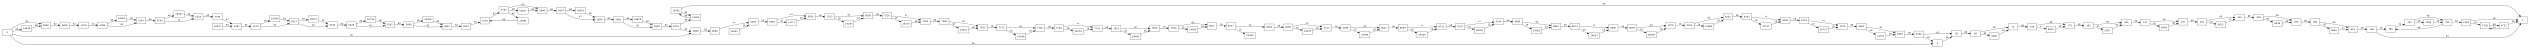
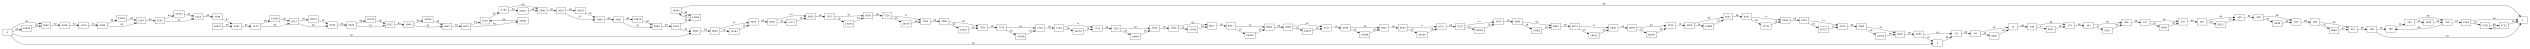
  digraph {
    fontname="Source Code Pro"
    rankdir=LR
    node [fontname="Source Code Pro" shape=rectangle]
    edge [fontname="Source Code Pro"]
    2
    28
    64
    91
    9505
    148
    175
    9531
    181
    208
    9557
    217
    247
    9586
    283
    310
    9612
    328
    355
    9638
    385
    412
    9664
    486
    1
    786
    792
    795
    1399
    2163
    4728
    4732
    4998
    5025
    5070
    5094
    5154
    10451
    5202
    5253
    10501
    5340
    5367
    5373
    10527
    5427
    10580
    5520
    10672
    5529
    5592
    10734
    5640
    5667
    10760
    5697
    5739
    10801
    5781
    5808
    10827
    5853
    5880
    10853
    5882
    5909
    10879
    5976
    6649
    13456
    6668
    13481
    6695
    14191
    6803
    6830
    14217
    6923
    6950
    14243
    7226
    7262
    14278
    7590
    7635
    14322
    7725
    7752
    14348
    7764
    7791
    14374
    7923
    7950
    14400
    7990
    8017
    14426
    8037
    8064
    14452
    8286
    8313
    14478
    8598
    8625
    14504
    8694
    8721
    14530
    8737
    8764
    14556
    8805
    8832
    14582
    8874
    8926
    14633
    8949
    8976
    14659
    9225
    9252
    14685
    9267
    9294
    14711
    9351
    9378
    14737
    9402
    9429
    14763
    9453
    10348
    0
    2 -> 28 [label=46]
    28 -> 64 [label=88]
    64 -> 91 [label=46]
    64 -> 9505 [label=42]
    91 -> 148 [label=88]
    9505 -> 91 [label=42]
    148 -> 175 [label=46]
    148 -> 9531 [label=42]
    175 -> 181 [label=88]
    9531 -> 175 [label=42]
    181 -> 208 [label=46]
    181 -> 9557 [label=42]
    208 -> 217 [label=88]
    9557 -> 208 [label=42]
    217 -> 247 [label=46]
    217 -> 9586 [label=42]
    247 -> 283 [label=88]
    9586 -> 247 [label=42]
    283 -> 310 [label=46]
    283 -> 9612 [label=42]
    310 -> 328 [label=88]
    9612 -> 310 [label=42]
    328 -> 355 [label=46]
    328 -> 9638 [label=42]
    355 -> 385 [label=88]
    9638 -> 355 [label=42]
    385 -> 412 [label=46]
    385 -> 9664 [label=42]
    412 -> 486 [label=88]
    9664 -> 412 [label=42]
    486 -> 1 [label=42]
    486 -> 786 [label=46]
    786 -> 792 [label=92]
    792 -> 795 [label=46]
    792 -> 1399 [label=46]
    795 -> 786 [label=46]
    795 -> 2163 [label=46]
    1399 -> 795 [label=46]
    2163 -> 1 [label=16]
    2163 -> 4728 [label=30]
    4728 -> 4732 [label=60]
    4732 -> 1 [label=30]
    4732 -> 4728 [label=30]
    4998 -> 5025 [label=82]
    5025 -> 5070 [label=42]
    5070 -> 5094 [label=82]
    5094 -> 5154 [label=42]
    5094 -> 10451 [label=40]
    5154 -> 5202 [label=82]
    10451 -> 5154 [label=40]
    5202 -> 5253 [label=42]
    5202 -> 10501 [label=40]
    5253 -> 5340 [label=82]
    10501 -> 5253 [label=40]
    5340 -> 5367 [label=42]
    5367 -> 5373 [label=82]
    5373 -> 5427 [label=42]
    5373 -> 10580 [label=40]
    10527 -> 5367 [label=40]
    5427 -> 5520 [label=42]
    5427 -> 10672 [label=40]
    10580 -> 5427 [label=40]
    5520 -> 5529 [label=82]
    10672 -> 5520 [label=40]
    5529 -> 5592 [label=42]
    5529 -> 10734 [label=40]
    5592 -> 5640 [label=82]
    10734 -> 5592 [label=40]
    5640 -> 5667 [label=42]
    5640 -> 10760 [label=40]
    5667 -> 5697 [label=82]
    10760 -> 5667 [label=40]
    5697 -> 5739 [label=42]
-   5781 -> 10801 [label=40]
+   5697 -> 10801 [label=40]
    5739 -> 5781 [label=82]
    10801 -> 5739 [label=40]
    5781 -> 5808 [label=42]
    5781 -> 10827 [label=40]
    5808 -> 5853 [label=82]
    10827 -> 5808 [label=40]
    5853 -> 5880 [label=42]
    5853 -> 10853 [label=40]
    5880 -> 5882 [label=82]
    10853 -> 5880 [label=40]
    5882 -> 5909 [label=42]
    5882 -> 10879 [label=40]
    5909 -> 5976 [label=82]
    10879 -> 5909 [label=40]
    5976 -> 6649 [label=42]
    5976 -> 13456 [label=40]
    6649 -> 6668 [label=58]
    13456 -> 13481 [label=80]
    6668 -> 6695 [label=42]
+   6668 -> 14191 [label=16]
    13481 -> 1 [label=40]
    13481 -> 13456 [label=40]
    6695 -> 6803 [label=58]
    14191 -> 6695 [label=16]
    6803 -> 6830 [label=42]
    6803 -> 14217 [label=16]
    6830 -> 6923 [label=58]
    14217 -> 6830 [label=16]
    6923 -> 6950 [label=42]
    6923 -> 14243 [label=16]
    6950 -> 7226 [label=58]
    14243 -> 6950 [label=16]
    7226 -> 7262 [label=42]
    7226 -> 14278 [label=16]
    7262 -> 7590 [label=58]
    14278 -> 7262 [label=16]
    7590 -> 7635 [label=42]
    7590 -> 14322 [label=16]
    7635 -> 7725 [label=58]
    14322 -> 7635 [label=16]
    7725 -> 7752 [label=42]
    7725 -> 14348 [label=16]
    7752 -> 7764 [label=58]
    14348 -> 7752 [label=16]
    7764 -> 7791 [label=42]
    7764 -> 14374 [label=16]
    7791 -> 7923 [label=58]
    14374 -> 7791 [label=16]
    7923 -> 7950 [label=42]
    7923 -> 14400 [label=16]
    7950 -> 7990 [label=58]
    14400 -> 7950 [label=16]
    7990 -> 8017 [label=42]
    7990 -> 14426 [label=16]
    8017 -> 8037 [label=58]
    14426 -> 8017 [label=16]
    8037 -> 8064 [label=42]
    8037 -> 14452 [label=16]
    8064 -> 8286 [label=58]
+   14452 -> 8064 [label=16]
    8286 -> 8313 [label=42]
    8286 -> 14478 [label=16]
    8313 -> 8598 [label=58]
    14478 -> 8313 [label=16]
    8598 -> 8625 [label=42]
    8598 -> 14504 [label=16]
    8625 -> 8694 [label=58]
    14504 -> 8625 [label=16]
    8694 -> 8721 [label=42]
    8694 -> 14530 [label=16]
    8721 -> 8737 [label=58]
    14530 -> 8721 [label=16]
    8737 -> 8764 [label=42]
    8737 -> 14556 [label=16]
    8764 -> 8805 [label=58]
    14556 -> 8764 [label=16]
    8805 -> 8832 [label=42]
    8805 -> 14582 [label=16]
    8832 -> 8874 [label=58]
    14582 -> 8832 [label=16]
    8874 -> 8926 [label=42]
    8874 -> 14633 [label=16]
    8926 -> 8949 [label=58]
    14633 -> 8926 [label=16]
    8949 -> 8976 [label=42]
    8949 -> 14659 [label=16]
    8976 -> 9225 [label=58]
    14659 -> 8976 [label=16]
    9225 -> 9252 [label=42]
    9225 -> 14685 [label=16]
    9252 -> 9267 [label=58]
    14685 -> 9252 [label=16]
    9267 -> 9294 [label=42]
    9267 -> 14711 [label=16]
    9294 -> 9351 [label=58]
    14711 -> 9294 [label=16]
    9351 -> 9378 [label=42]
    9351 -> 14737 [label=16]
    9378 -> 9402 [label=58]
    14737 -> 9378 [label=16]
    9402 -> 9429 [label=42]
    9402 -> 14763 [label=16]
    9429 -> 9453 [label=58]
    14763 -> 9429 [label=16]
    9453 -> 2 [label=16]
    9453 -> 28 [label=42]
    10348 -> 4998 [label=40]
    0 -> 2 [label=30]
    0 -> 4998 [label=42]
    0 -> 6649 [label=16]
    0 -> 10348 [label=40]
  }
